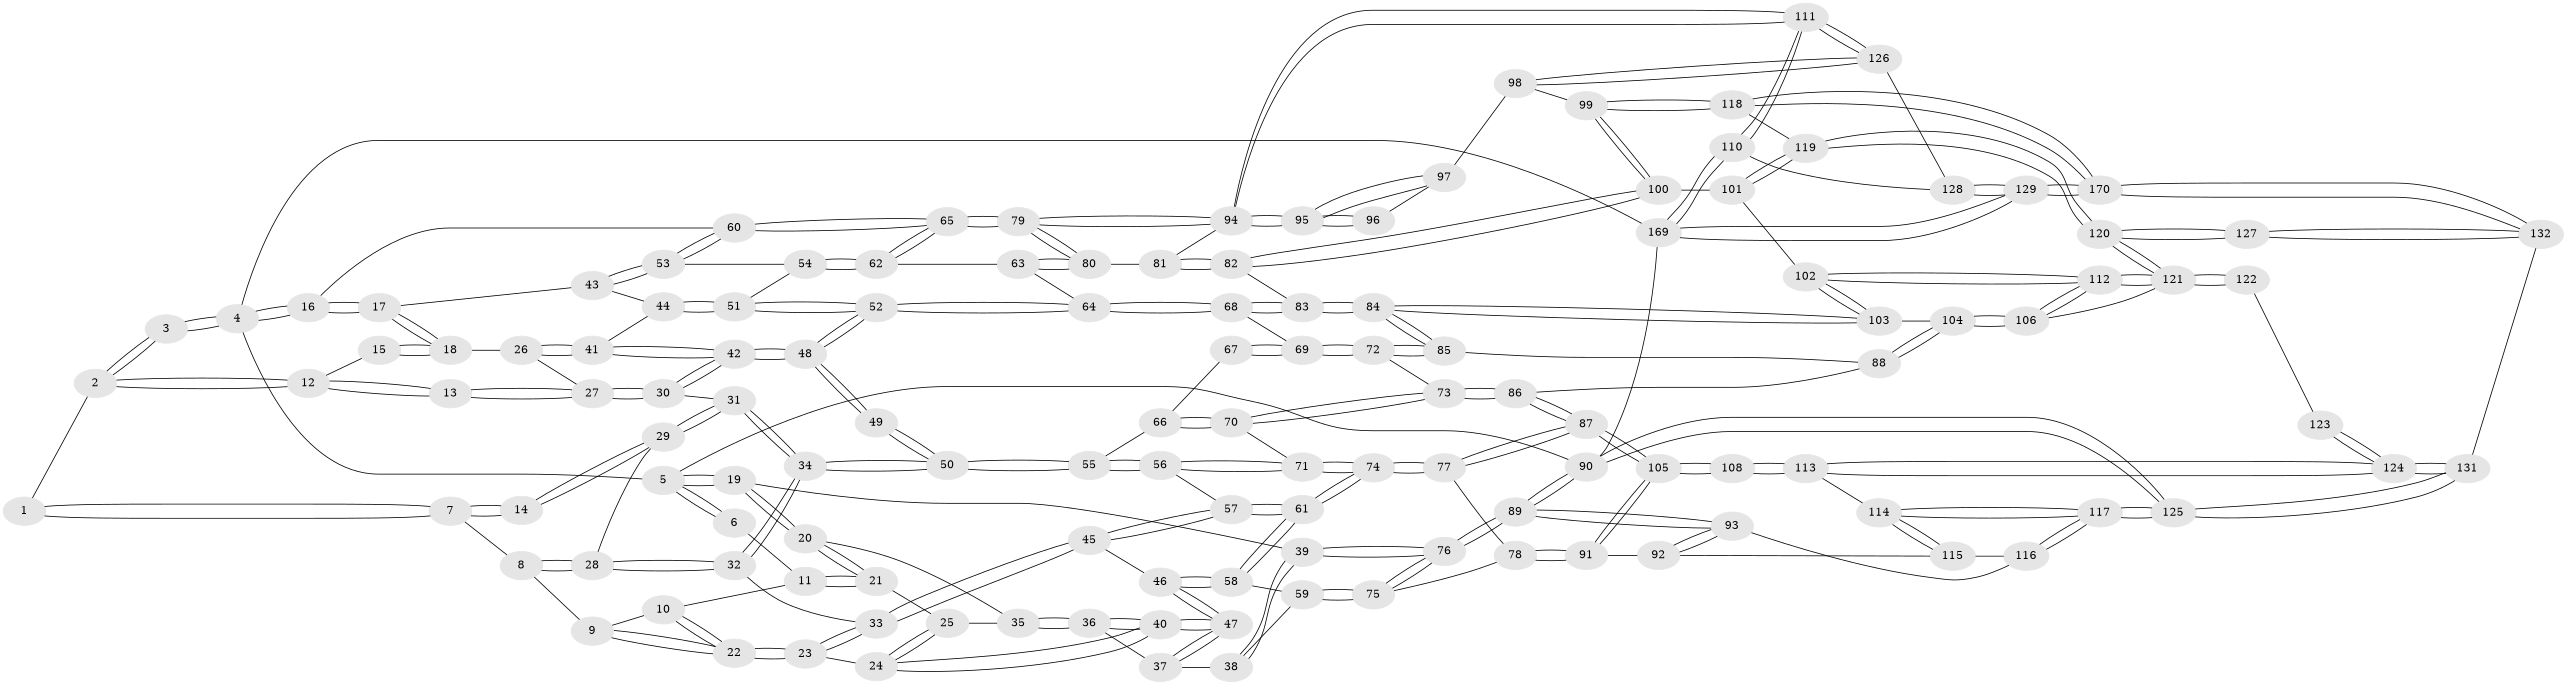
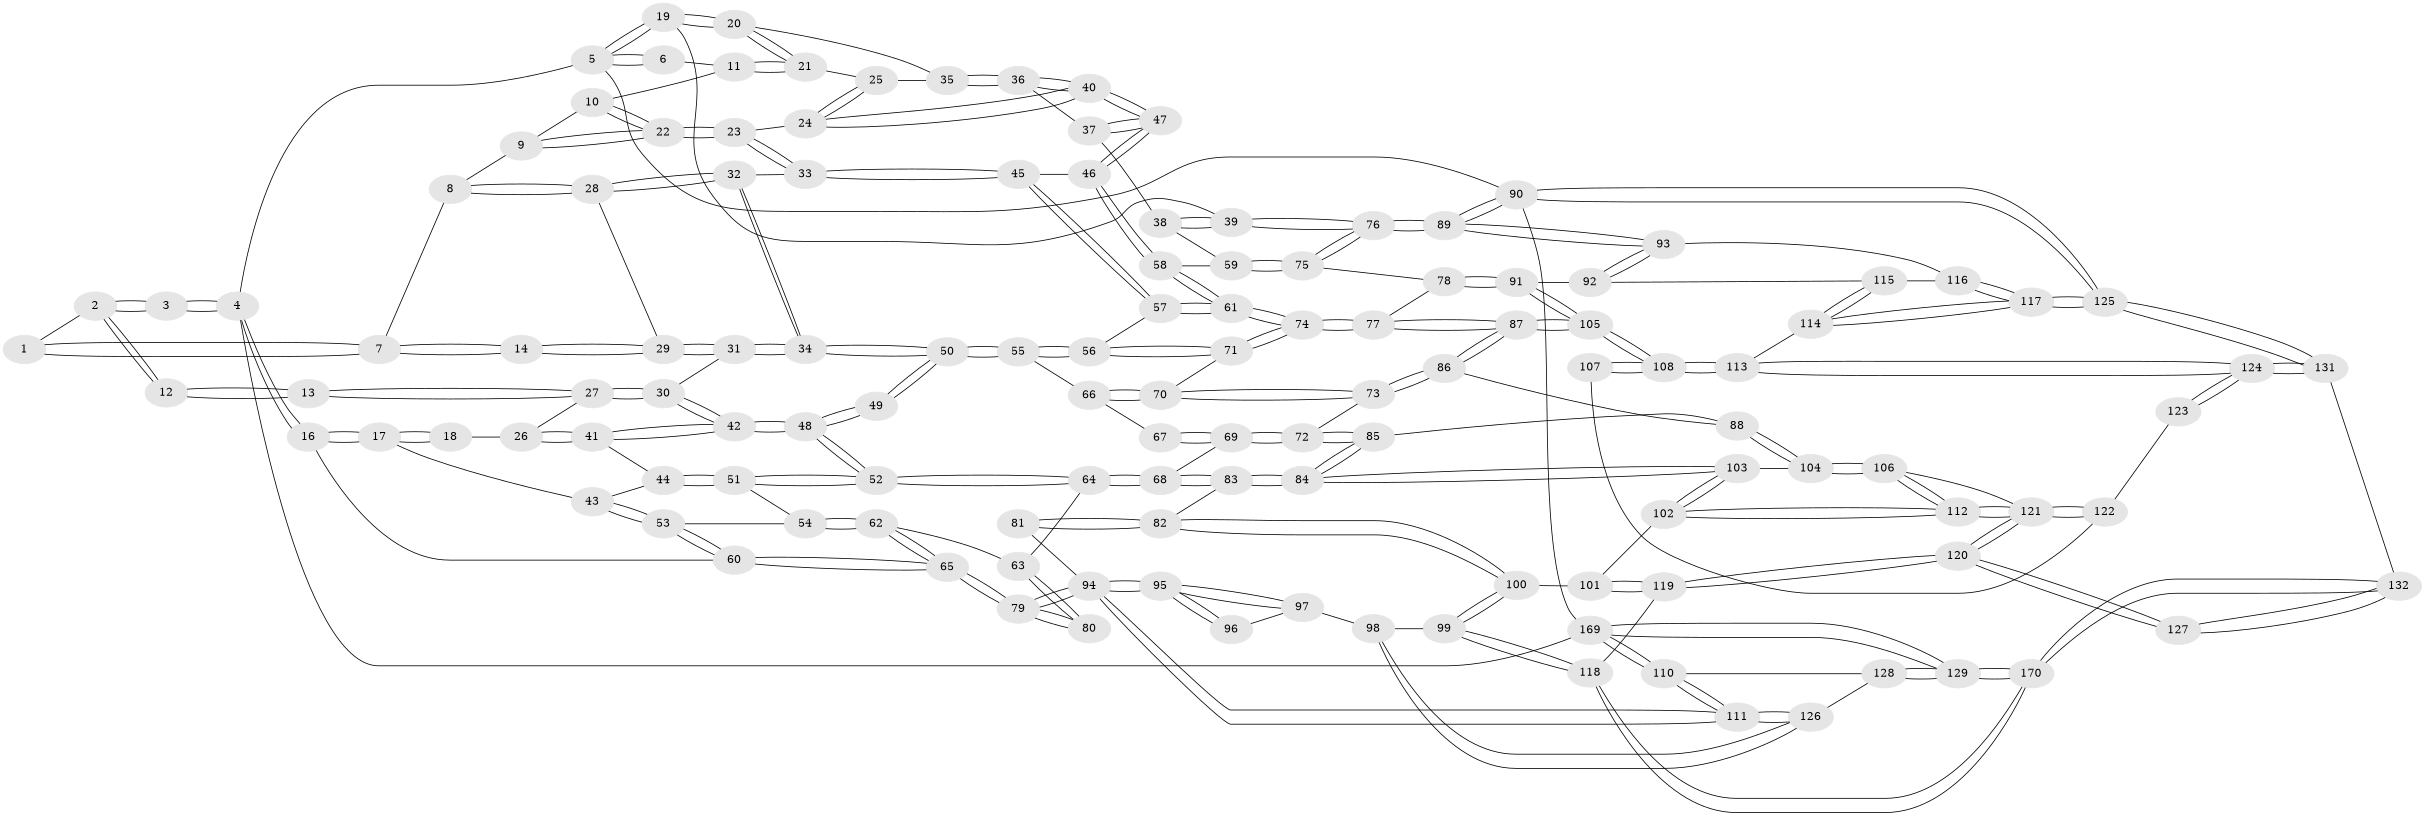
  graph {
    fontname="DejaVu Serif"
    rankdir=LR
    node [color=gray90 fontname="DejaVu Serif" style=filled]
    edge [fontname="DejaVu Serif"]
    1
    2
    7
    3
    12
    8
    14
    4
    13
-   15
    5
    16
    n13 [label=169]
    6
    19
    90
    17
    60
    110
    129
    11
    20
    39
    125
    21
    9
    28
    29
    10
    22
    32
    23
    25
    27
    18
    30
    31
    26
    43
    65
    44
    53
    41
    35
    76
    36
    24
    33
    40
    45
    47
    42
    34
    48
    50
    46
    57
    55
    37
    38
    59
    75
    89
    51
    49
    52
    54
    58
    61
    64
    56
    66
    62
    68
    63
    71
    67
    70
    74
    78
    79
    77
    80
    81
    69
    83
    94
    73
    72
    84
    85
    86
    88
    87
    91
    93
    105
    92
    95
    111
    82
    100
    96
    97
    101
    103
    104
    108
    106
    116
    131
    115
    117
    126
    98
    99
    118
    128
    119
    n120 [label=170]
    102
    112
    120
    121
    113
+   107
    122
    123
    114
    124
    132
    127
    1 -- 2
    1 -- 7
    1 -- 7
    2 -- 3
    2 -- 3
    2 -- 12
    2 -- 12
    7 -- 8
    7 -- 14
    7 -- 14
    3 -- 4
    3 -- 4
    12 -- 13
    12 -- 13
-   12 -- 15
    8 -- 9
    8 -- 28
    8 -- 28
    14 -- 29
    14 -- 29
    4 -- 5
    4 -- 16
    4 -- 16
    4 -- n13
    13 -- 27
    13 -- 27
-   15 -- 18
-   15 -- 18
    5 -- 6
    5 -- 6
    5 -- 19
    5 -- 19
    5 -- 90
    16 -- 17
    16 -- 17
    16 -- 60
    n13 -- 110
    n13 -- 110
    n13 -- 129
    n13 -- 129
    6 -- 11
    19 -- 20
    19 -- 20
    19 -- 39
    90 -- n13
    90 -- 125
    90 -- 125
    17 -- 18
    17 -- 18
    17 -- 43
    60 -- 65
    60 -- 65
    110 -- 111
    110 -- 111
    110 -- 128
    129 -- n120
    129 -- n120
    11 -- 21
    11 -- 21
    20 -- 21
    20 -- 21
    20 -- 35
    39 -- 76
    39 -- 76
    125 -- 131
    125 -- 131
    21 -- 25
    9 -- 10
    9 -- 22
    9 -- 22
    28 -- 29
    28 -- 32
    28 -- 32
    29 -- 31
    29 -- 31
    10 -- 11
    10 -- 22
    10 -- 22
    22 -- 23
    22 -- 23
    32 -- 33
    32 -- 34
    32 -- 34
    23 -- 24
    23 -- 33
    23 -- 33
    25 -- 35
    27 -- 30
    27 -- 30
    18 -- 26
    30 -- 31
    30 -- 42
    30 -- 42
    31 -- 34
    31 -- 34
    26 -- 27
    26 -- 41
    26 -- 41
    43 -- 44
    43 -- 53
    43 -- 53
    65 -- 79
    65 -- 79
    44 -- 51
    44 -- 51
    53 -- 60
    53 -- 60
    53 -- 54
    41 -- 44
    41 -- 42
    41 -- 42
    35 -- 36
    35 -- 36
    76 -- 89
    76 -- 89
    36 -- 40
    36 -- 40
    36 -- 37
    24 -- 25
    24 -- 25
    24 -- 40
    24 -- 40
    33 -- 45
    33 -- 45
    40 -- 47
    40 -- 47
    45 -- 46
    45 -- 57
    45 -- 57
    42 -- 48
    42 -- 48
    34 -- 50
    34 -- 50
    48 -- 49
    48 -- 49
    48 -- 52
    48 -- 52
    50 -- 55
    50 -- 55
    46 -- 47
    46 -- 47
    46 -- 58
    46 -- 58
    57 -- 61
    57 -- 61
    55 -- 56
    55 -- 56
    55 -- 66
    37 -- 47
    37 -- 47
    37 -- 38
    38 -- 39
    38 -- 39
    38 -- 59
    59 -- 75
    59 -- 75
    75 -- 76
    75 -- 76
    75 -- 78
    89 -- 90
    89 -- 90
    89 -- 93
    89 -- 93
    51 -- 52
    51 -- 52
    51 -- 54
    49 -- 50
    49 -- 50
    52 -- 64
    52 -- 64
    54 -- 62
    54 -- 62
    58 -- 59
    58 -- 61
    58 -- 61
    61 -- 74
    61 -- 74
    64 -- 68
    64 -- 68
    56 -- 57
    56 -- 71
    56 -- 71
    66 -- 67
    66 -- 70
    66 -- 70
    62 -- 65
    62 -- 65
    62 -- 63
    68 -- 69
    68 -- 83
    68 -- 83
    63 -- 64
    63 -- 80
    63 -- 80
    71 -- 74
    71 -- 74
    67 -- 69
    67 -- 69
    70 -- 71
    70 -- 73
    70 -- 73
    74 -- 77
    74 -- 77
    78 -- 91
    78 -- 91
    79 -- 80
    79 -- 80
    79 -- 94
    79 -- 94
    77 -- 78
    77 -- 87
    77 -- 87
-   80 -- 81
    81 -- 94
    81 -- 82
    81 -- 82
    69 -- 72
    69 -- 72
    83 -- 84
    83 -- 84
    94 -- 95
    94 -- 95
    94 -- 111
    94 -- 111
    73 -- 86
    73 -- 86
    72 -- 73
    72 -- 85
    72 -- 85
    84 -- 85
    84 -- 85
    84 -- 103
    84 -- 103
    85 -- 88
    86 -- 88
    86 -- 87
    86 -- 87
    88 -- 104
    88 -- 104
    87 -- 105
    87 -- 105
    91 -- 105
    91 -- 105
    91 -- 92
    93 -- 116
    105 -- 108
    105 -- 108
    92 -- 93
    92 -- 93
    92 -- 115
    95 -- 96
    95 -- 96
    95 -- 97
    95 -- 97
    111 -- 126
    111 -- 126
    82 -- 83
    82 -- 100
    82 -- 100
    100 -- 101
    96 -- 97
    97 -- 98
    101 -- 119
    101 -- 119
    101 -- 102
    103 -- 104
    104 -- 106
    104 -- 106
    108 -- 113
    108 -- 113
    106 -- 112
    106 -- 112
    106 -- 121
    116 -- 117
    116 -- 117
    131 -- 132
    115 -- 116
    117 -- 125
    117 -- 125
    126 -- 128
    98 -- 126
    98 -- 126
    98 -- 99
    99 -- 100
    99 -- 100
    99 -- 118
    99 -- 118
    118 -- 119
    118 -- n120
    118 -- n120
    128 -- 129
    128 -- 129
    119 -- 120
    119 -- 120
    n120 -- 132
    n120 -- 132
    102 -- 103
    102 -- 103
    102 -- 112
    102 -- 112
    112 -- 121
    112 -- 121
    120 -- 121
    120 -- 121
    120 -- 127
    120 -- 127
    121 -- 122
    121 -- 122
    113 -- 114
    113 -- 124
    113 -- 124
+   107 -- 108
+   107 -- 108
+   107 -- 122
    122 -- 123
    123 -- 124
    123 -- 124
    114 -- 115
    114 -- 115
    114 -- 117
    114 -- 117
    124 -- 131
    124 -- 131
    127 -- 132
    127 -- 132
  }
